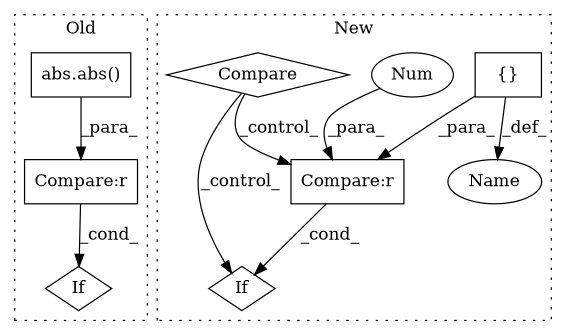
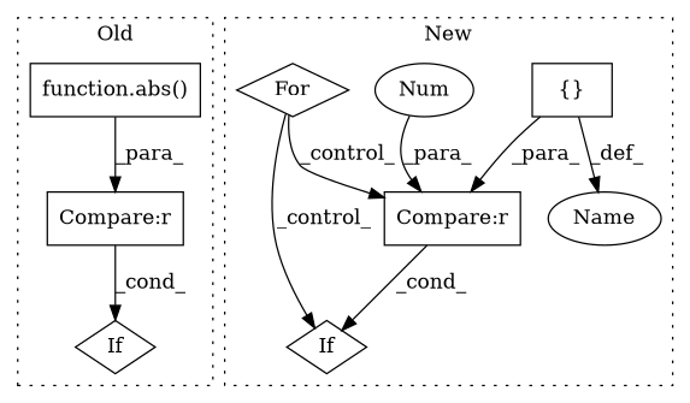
  digraph {
    node [a=96 l=3 shape=box]
-   n1 [a=75 l="4,1" label="abs.abs()" s="7103,7137"]
+   n1 [a=75 l="4,1" label="function.abs()" s="7103,7137"]
    n2 [label=If s=7057 shape=diamond]
    n3 [a=40 l=39 label="Compare:r" s=7103]
    n4 [label=If s=6950 shape=diamond]
    n5 [a=40 l=20 label="Compare:r" s=6977]
    n6 [a=76 l=1 label=Num s=6996 shape=ellipse]
    n7 [a=59 l="1,0" label="{}" s="6884,6899"]
-   n8 [a=107 l="4,10" label=Compare s="6871,6900" shape=diamond]
+   n8 [a=107 l="4,10" label=For s="6871,6900" shape=diamond]
    n9 [a=87 l=5 label=Name s=6875 shape=ellipse]
    subgraph cluster_1 {
      label=Old
      style=dotted
      n1
      n2
      n3
    }
    subgraph cluster_2 {
      label=New
      style=dotted
      n4
      n5
      n6
      n7
      n8
      n9
    }
    n1 -> n3 [label=_para_]
    n3 -> n2 [label=_cond_]
    n5 -> n4 [label=_cond_]
    n6 -> n5 [label=_para_]
    n7 -> n5 [label=_para_]
    n7 -> n9 [label=_def_]
    n8 -> n4 [label=_control_]
    n8 -> n5 [label=_control_]
  }
